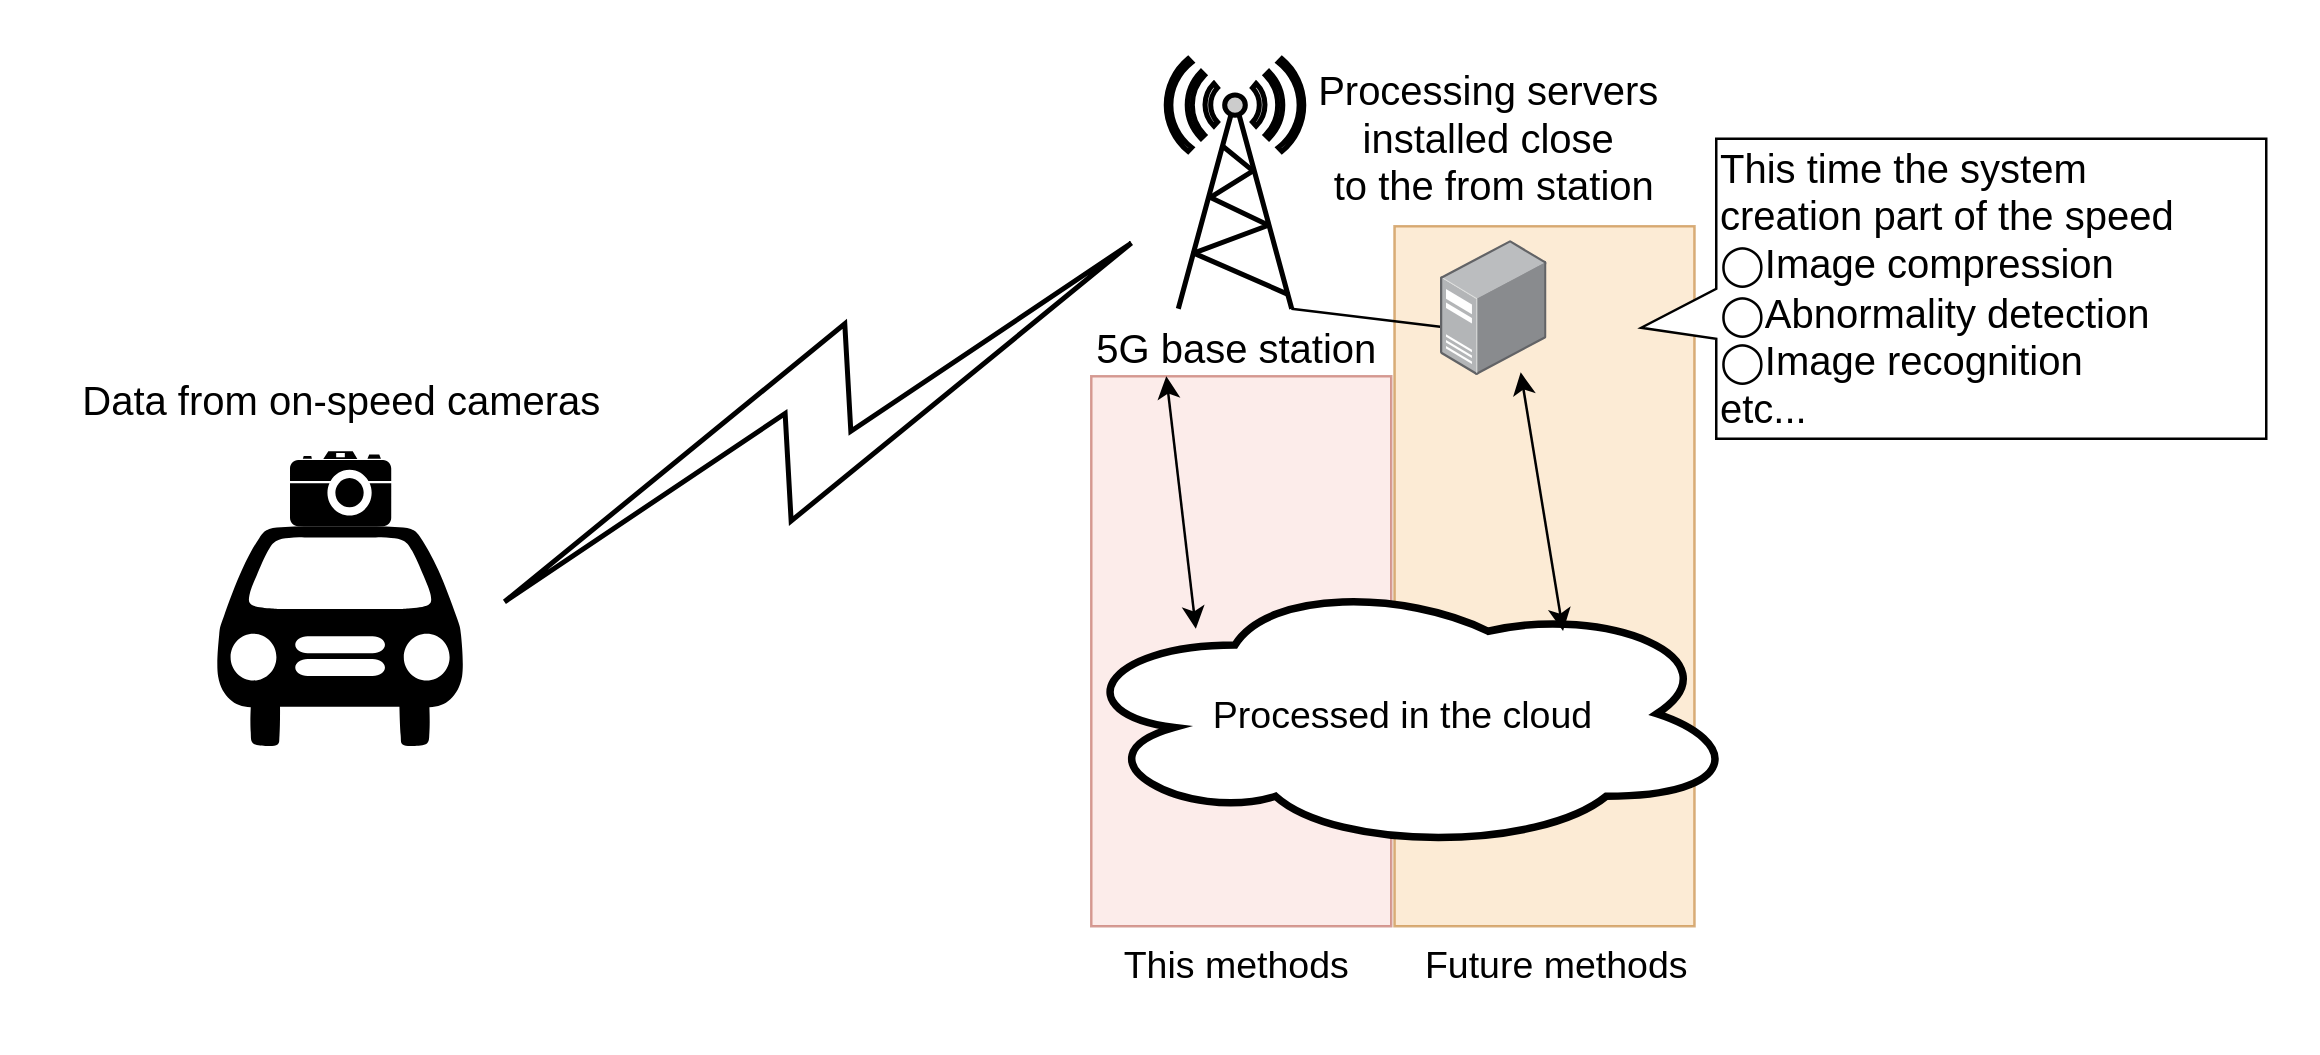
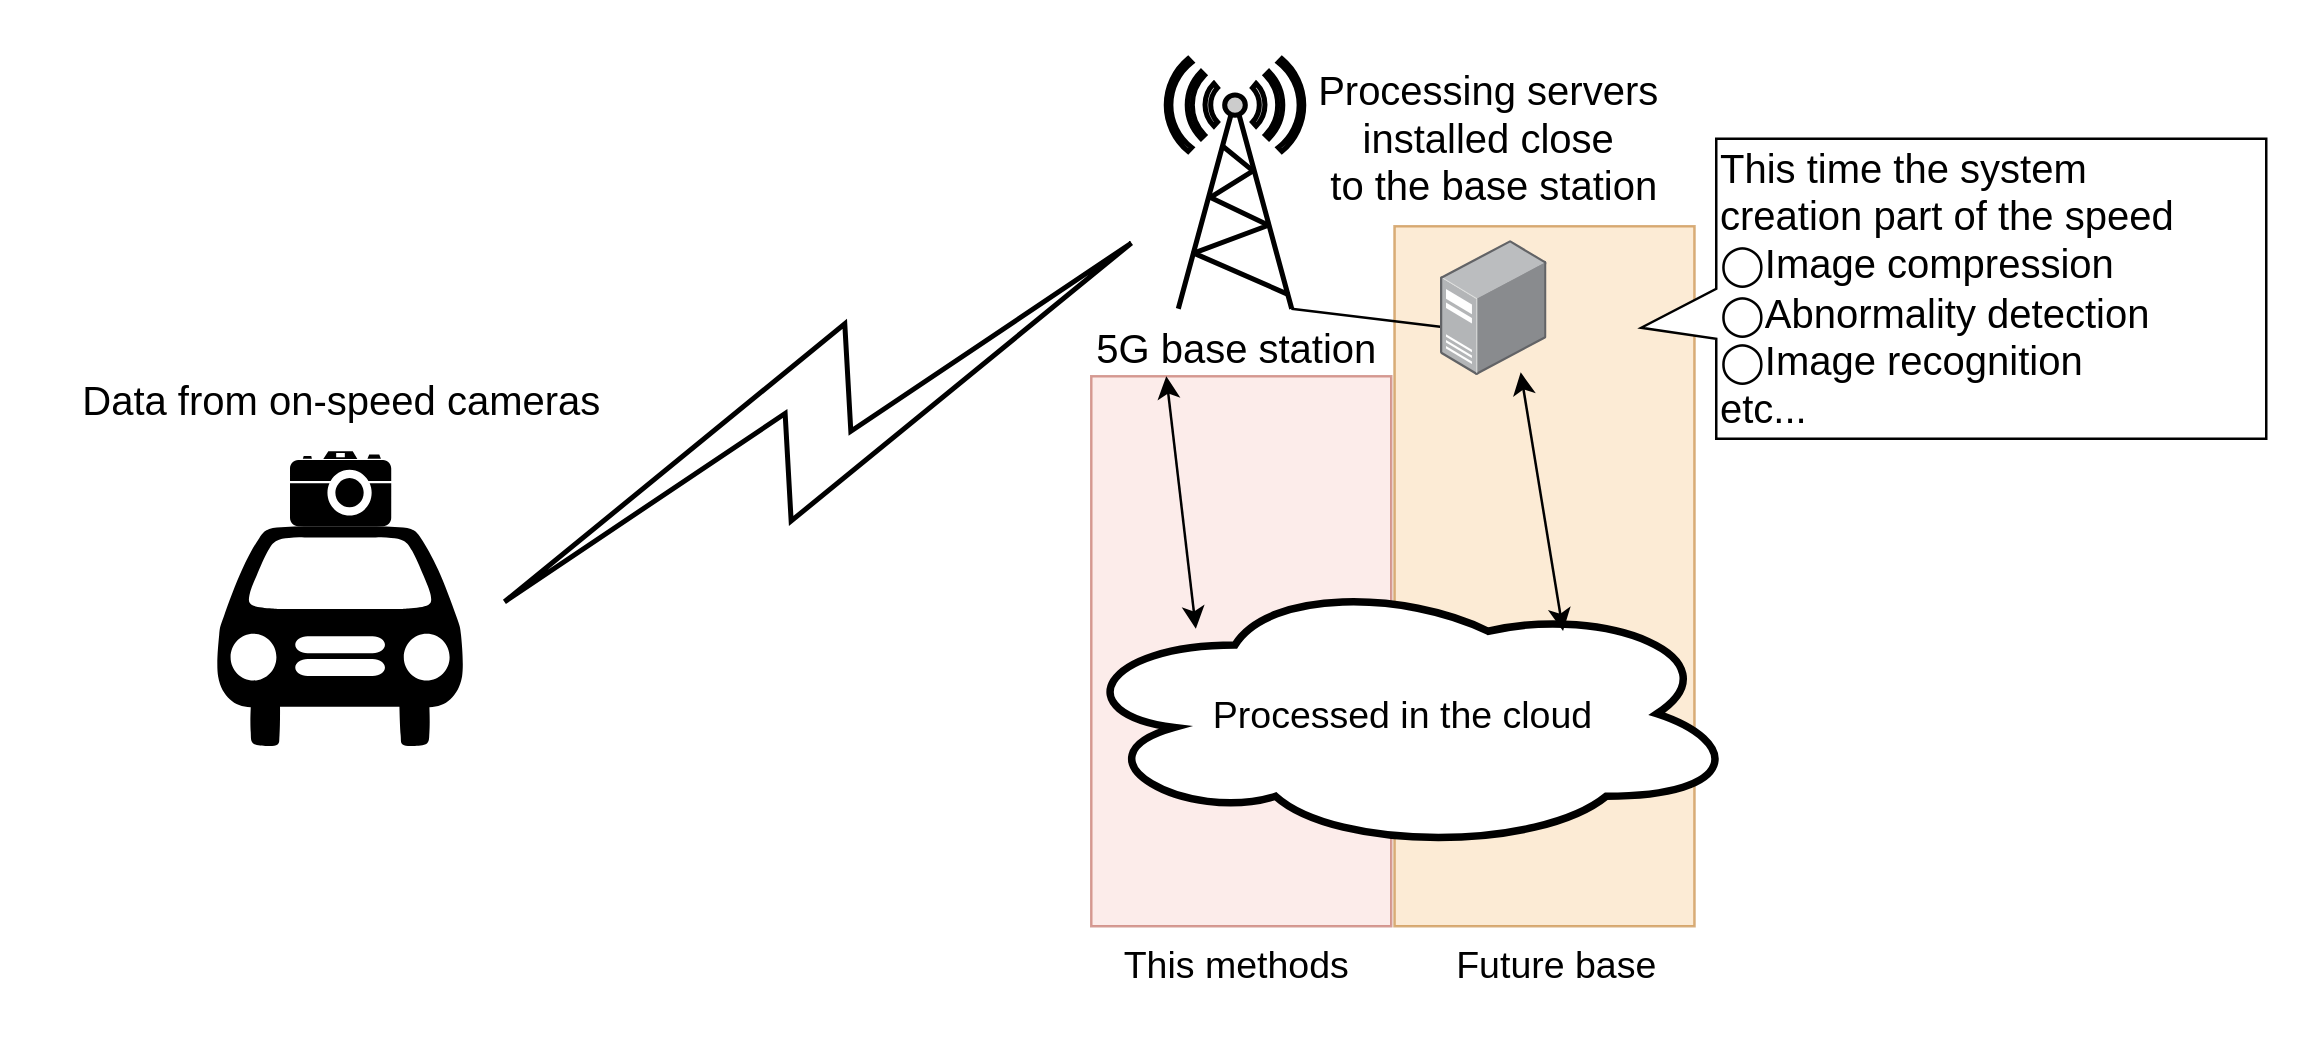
  <mxCell id="0" />
  <mxCell id="1" parent="0" />
  <mxCell id="2" value="" style="rounded=0;whiteSpace=wrap;html=1;fillColor=#fad9d5;strokeColor=#ae4132;opacity=50;" parent="1" vertex="1"><mxGeometry x="436" y="150" width="120" height="220" as="geometry" /></mxCell>
  <mxCell id="3" value="" style="rounded=0;whiteSpace=wrap;html=1;fillColor=#fad7ac;strokeColor=#b46504;opacity=50;" parent="1" vertex="1"><mxGeometry x="557.3" y="90" width="120" height="280" as="geometry" /></mxCell>
  <mxCell id="4" value="&lt;font color=&quot;#000000&quot;&gt;5G base station&lt;/font&gt;" style="fontColor=#0066CC;verticalAlign=top;verticalLabelPosition=bottom;labelPosition=center;align=center;html=1;outlineConnect=0;fillColor=#CCCCCC;strokeColor=#000000;gradientColor=none;gradientDirection=north;strokeWidth=2;shape=mxgraph.networks.radio_tower;fontSize=16;" parent="1" vertex="1"><mxGeometry x="466" y="23" width="55" height="100" as="geometry" /></mxCell>
  <mxCell id="5" value="&lt;font style=&quot;font-size: 15px;&quot;&gt;Processed in the cloud&lt;/font&gt;" style="ellipse;shape=cloud;whiteSpace=wrap;html=1;strokeWidth=3;" parent="1" vertex="1"><mxGeometry x="426" y="230" width="270" height="110" as="geometry" /></mxCell>
  <mxCell id="6" value="Data from on-speed cameras" style="text;html=1;align=center;verticalAlign=middle;resizable=0;points=[];autosize=1;strokeColor=none;fillColor=none;fontSize=16;" parent="1" vertex="1"><mxGeometry x="20.5" y="145" width="230" height="30" as="geometry" /></mxCell>
  <mxCell id="7" style="edgeStyle=none;html=1;exitX=0.91;exitY=1;exitDx=0;exitDy=0;exitPerimeter=0;entryX=0.106;entryY=0.644;entryDx=0;entryDy=0;entryPerimeter=0;fontSize=16;fontColor=#000000;endArrow=none;endFill=0;" parent="1" source="4" target="10" edge="1"><mxGeometry relative="1" as="geometry" /></mxCell>
  <mxCell id="8" style="edgeStyle=none;html=1;fontSize=16;fontColor=#000000;startArrow=classic;startFill=1;endArrow=classic;endFill=1;entryX=0.192;entryY=0.191;entryDx=0;entryDy=0;entryPerimeter=0;" parent="1" target="5" edge="1"><mxGeometry relative="1" as="geometry"><mxPoint x="466" y="150" as="sourcePoint" /><Array as="points" /></mxGeometry></mxCell>
  <mxCell id="9" value="" style="edgeStyle=none;html=1;fontSize=16;fontColor=#000000;endArrow=classic;endFill=1;startArrow=classic;startFill=1;entryX=0.736;entryY=0.199;entryDx=0;entryDy=0;entryPerimeter=0;exitX=0.746;exitY=0.971;exitDx=0;exitDy=0;exitPerimeter=0;" parent="1" source="10" target="5" edge="1"><mxGeometry relative="1" as="geometry"><mxPoint x="627.837" y="150" as="sourcePoint" /><mxPoint x="643.7" y="244.41" as="targetPoint" /></mxGeometry></mxCell>
  <mxCell id="10" value="" style="points=[];aspect=fixed;html=1;align=center;shadow=0;dashed=0;image;image=img/lib/allied_telesis/computer_and_terminals/Server_Desktop.svg;strokeColor=#000000;strokeWidth=3;fontSize=16;fontColor=#000000;" parent="1" vertex="1"><mxGeometry x="576" y="96" width="42.6" height="54" as="geometry" /></mxCell>
- <mxCell id="11" value="Processing servers&amp;nbsp;&lt;div&gt;installed&amp;nbsp;&lt;span style=&quot;background-color: transparent;&quot;&gt;close&amp;nbsp;&lt;/span&gt;&lt;/div&gt;&lt;div&gt;&lt;span style=&quot;background-color: transparent;&quot;&gt;to the from station&lt;/span&gt;&lt;/div&gt;" style="text;html=1;align=center;verticalAlign=middle;resizable=0;points=[];autosize=1;strokeColor=none;fillColor=none;fontSize=16;fontColor=#000000;" parent="1" vertex="1"><mxGeometry x="517.3" y="20" width="160" height="70" as="geometry" /></mxCell>
+ <mxCell id="11" value="Processing servers&amp;nbsp;&lt;div&gt;installed&amp;nbsp;&lt;span style=&quot;background-color: transparent;&quot;&gt;close&amp;nbsp;&lt;/span&gt;&lt;/div&gt;&lt;div&gt;&lt;span style=&quot;background-color: transparent;&quot;&gt;to the base station&lt;/span&gt;&lt;/div&gt;" style="text;html=1;align=center;verticalAlign=middle;resizable=0;points=[];autosize=1;strokeColor=none;fillColor=none;fontSize=16;fontColor=#000000;" parent="1" vertex="1"><mxGeometry x="517.3" y="20" width="160" height="70" as="geometry" /></mxCell>
  <mxCell id="12" value="&lt;div&gt;&lt;font color=&quot;#000000&quot;&gt;This time the system&lt;/font&gt;&lt;/div&gt;&lt;div&gt;&lt;font color=&quot;#000000&quot;&gt;creation part of the speed&lt;/font&gt;&lt;/div&gt;&lt;div&gt;&lt;font color=&quot;#000000&quot;&gt;◯Image compression&lt;/font&gt;&lt;/div&gt;&lt;div&gt;&lt;font color=&quot;#000000&quot;&gt;◯Abnormality detection&lt;/font&gt;&lt;/div&gt;&lt;div&gt;&lt;font color=&quot;#000000&quot;&gt;◯Image recognition&lt;/font&gt;&lt;/div&gt;&lt;div&gt;&lt;font color=&quot;#000000&quot;&gt;etc...&lt;/font&gt;&lt;/div&gt;" style="shape=callout;whiteSpace=wrap;html=1;perimeter=calloutPerimeter;strokeColor=#000000;strokeWidth=1;fontSize=16;fontColor=#000000;direction=south;position2=0.63;align=left;" parent="1" vertex="1"><mxGeometry x="656" y="55" width="250" height="120" as="geometry" /></mxCell>
  <mxCell id="13" value="" style="html=1;outlineConnect=0;fillColor=none;gradientDirection=north;strokeWidth=2;shape=mxgraph.networks.comm_link_edge;html=1;exitX=1.024;exitY=0.434;exitDx=0;exitDy=0;exitPerimeter=0;strokeColor=#000000;" parent="1" source="15" target="4" edge="1"><mxGeometry width="100" height="100" relative="1" as="geometry"><mxPoint x="306" y="10" as="sourcePoint" /><mxPoint x="426" y="-60" as="targetPoint" /></mxGeometry></mxCell>
  <mxCell id="14" value="" style="group" parent="1" vertex="1" connectable="0"><mxGeometry x="86" y="180" width="99" height="118" as="geometry" /></mxCell>
  <mxCell id="15" value="" style="shape=mxgraph.signs.transportation.car_1;html=1;pointerEvents=1;fillColor=#000000;strokeColor=none;verticalLabelPosition=bottom;verticalAlign=top;align=center;" parent="14" vertex="1"><mxGeometry y="30" width="99" height="88" as="geometry" /></mxCell>
  <mxCell id="16" value="" style="shape=mxgraph.signs.tech.camera_2;html=1;pointerEvents=1;fillColor=#000000;strokeColor=none;verticalLabelPosition=bottom;verticalAlign=top;align=center;" parent="14" vertex="1"><mxGeometry x="29.5" width="40.5" height="30" as="geometry" /></mxCell>
  <mxCell id="17" value="&lt;font style=&quot;font-size: 15px;&quot;&gt;This methods&lt;/font&gt;" style="text;html=1;align=center;verticalAlign=middle;resizable=0;points=[];autosize=1;strokeColor=none;fillColor=none;" parent="1" vertex="1"><mxGeometry x="423.5" y="370" width="140" height="30" as="geometry" /></mxCell>
- <mxCell id="18" value="&lt;font style=&quot;font-size: 15px;&quot;&gt;Future methods&lt;/font&gt;" style="text;html=1;align=center;verticalAlign=middle;resizable=0;points=[];autosize=1;strokeColor=none;fillColor=none;" parent="1" vertex="1"><mxGeometry x="557.3" y="370" width="130" height="30" as="geometry" /></mxCell>
+ <mxCell id="18" value="&lt;font style=&quot;font-size: 15px;&quot;&gt;Future base&lt;/font&gt;" style="text;html=1;align=center;verticalAlign=middle;resizable=0;points=[];autosize=1;strokeColor=none;fillColor=none;" parent="1" vertex="1"><mxGeometry x="557.3" y="370" width="130" height="30" as="geometry" /></mxCell>
